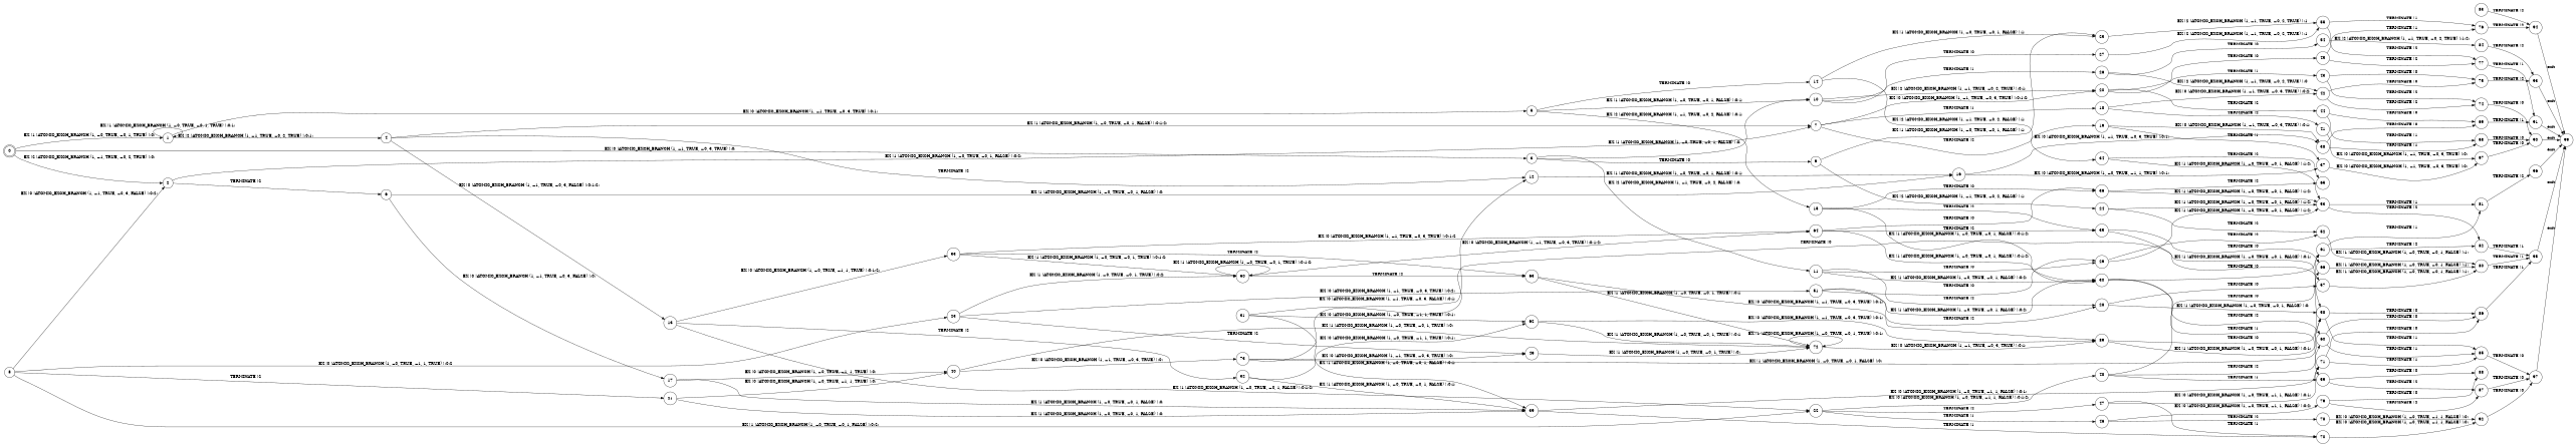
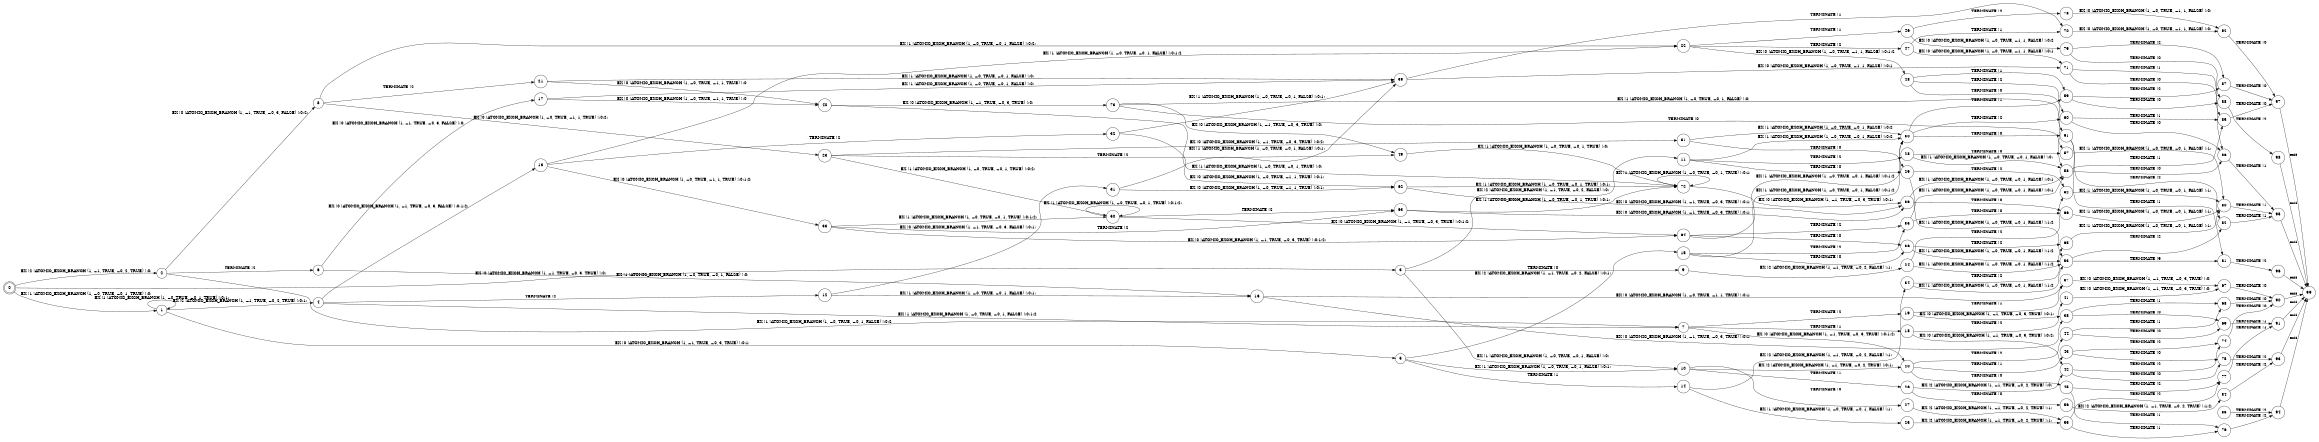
  digraph {
    rankdir=LR
    node [shape=circle]
    0 [peripheries=2]
    1
    2
    3
    4
    5
    6
    7
    8
    9
    10
    11
    12
    13
    14
    15
    16
    17
    18
    19
    20
    21
    22
    23
    24
    25
    26
    27
    28
    29
    30
    31
    32
    33
    34
    35
    36
    37
    38
    39
    40
    41
    42
    43
    44
    45
    46
    47
    48
    49
    50
    51
    52
    53
    55
-   56 [label=54]
+   56
    57
    58
    59
    60
    61
    62
    63
    64
    65
    66
    67
    68
    69
    70
    71
    72
    73
    74
    75
    76
    77
    78
    79
    80
    81
    82
    84
    85
    86
    87
    88
    89
    90
    91
    92
    93
    94
    95
    96
    83
    97
+   98
    99
    0 -> 1 [label="EX !1 !ATOMIC_EXCH_BRANCH (1, +0, TRUE, +0, 1, TRUE) !:0:"]
    0 -> 2 [label="EX !2 !ATOMIC_EXCH_BRANCH (1, +1, TRUE, +0, 2, TRUE) !:0:"]
    0 -> 3 [label="EX !0 !ATOMIC_EXCH_BRANCH (1, +1, TRUE, +0, 3, TRUE) !:0:"]
    1 -> 1 [label="EX !1 !ATOMIC_EXCH_BRANCH (1, +0, TRUE, +0, 1, TRUE) !:0:1:"]
    1 -> 4 [label="EX !2 !ATOMIC_EXCH_BRANCH (1, +1, TRUE, +0, 2, TRUE) !:0:1:"]
    1 -> 5 [label="EX !0 !ATOMIC_EXCH_BRANCH (1, +1, TRUE, +0, 3, TRUE) !:0:1:"]
    2 -> 6 [label="TERMINATE !2"]
    2 -> 7 [label="EX !1 !ATOMIC_EXCH_BRANCH (1, +0, TRUE, +0, 1, FALSE) !:0:2:"]
-   8 -> 2 [label="EX !0 !ATOMIC_EXCH_BRANCH (1, +1, TRUE, +0, 3, FALSE) !:0:2:"]
+   2 -> 8 [label="EX !0 !ATOMIC_EXCH_BRANCH (1, +1, TRUE, +0, 3, FALSE) !:0:2:"]
    3 -> 9 [label="TERMINATE !0"]
    3 -> 10 [label="EX !1 !ATOMIC_EXCH_BRANCH (1, +0, TRUE, +0, 1, FALSE) !:0:"]
    3 -> 11 [label="EX !2 !ATOMIC_EXCH_BRANCH (1, +1, TRUE, +0, 2, FALSE) !:0:"]
    4 -> 7 [label="EX !1 !ATOMIC_EXCH_BRANCH (1, +0, TRUE, +0, 1, FALSE) !:0:1:2:"]
    4 -> 12 [label="TERMINATE !2"]
    4 -> 13 [label="EX !0 !ATOMIC_EXCH_BRANCH (1, +1, TRUE, +0, 3, FALSE) !:0:1:2:"]
    5 -> 10 [label="EX !1 !ATOMIC_EXCH_BRANCH (1, +0, TRUE, +0, 1, FALSE) !:0:1:"]
-   5 -> 14 [label="TERMINATE !0"]
+   5 -> 14 [label="TERMINATE !1"]
    5 -> 15 [label="EX !2 !ATOMIC_EXCH_BRANCH (1, +1, TRUE, +0, 2, FALSE) !:0:1:"]
    6 -> 16 [label="EX !1 !ATOMIC_EXCH_BRANCH (1, +0, TRUE, +0, 1, FALSE) !:0:"]
    6 -> 17 [label="EX !0 !ATOMIC_EXCH_BRANCH (1, +1, TRUE, +0, 3, FALSE) !:0:"]
    7 -> 18 [label="TERMINATE !1"]
    7 -> 19 [label="TERMINATE !2"]
    7 -> 20 [label="EX !0 !ATOMIC_EXCH_BRANCH (1, +1, TRUE, +0, 3, TRUE) !:0:1:2:"]
    8 -> 21 [label="TERMINATE !2"]
    8 -> 22 [label="EX !1 !ATOMIC_EXCH_BRANCH (1, +0, TRUE, +0, 1, FALSE) !:0:2:"]
    8 -> 23 [label="EX !0 !ATOMIC_EXCH_BRANCH (1, +0, TRUE, +1, 1, TRUE) !:0:2:"]
    9 -> 24 [label="EX !2 !ATOMIC_EXCH_BRANCH (1, +1, TRUE, +0, 2, FALSE) !:1:"]
-   9 -> 25 [label="EX !1 !ATOMIC_EXCH_BRANCH (1, +0, TRUE, +0, 1, FALSE) !:1:"]
    10 -> 20 [label="EX !2 !ATOMIC_EXCH_BRANCH (1, +1, TRUE, +0, 2, TRUE) !:0:1:"]
    10 -> 26 [label="TERMINATE !1"]
    10 -> 27 [label="TERMINATE !0"]
    11 -> 28 [label="TERMINATE !2"]
    11 -> 29 [label="TERMINATE !0"]
    11 -> 30 [label="EX !1 !ATOMIC_EXCH_BRANCH (1, +0, TRUE, +0, 1, FALSE) !:0:2:"]
    12 -> 16 [label="EX !1 !ATOMIC_EXCH_BRANCH (1, +0, TRUE, +0, 1, FALSE) !:0:1:"]
-   31 -> 12 [label="EX !0 !ATOMIC_EXCH_BRANCH (1, +1, TRUE, +0, 3, FALSE) !:0:1:"]
+   12 -> 31 [label="EX !0 !ATOMIC_EXCH_BRANCH (1, +1, TRUE, +0, 3, FALSE) !:0:1:"]
    13 -> 22 [label="EX !1 !ATOMIC_EXCH_BRANCH (1, +0, TRUE, +0, 1, FALSE) !:0:1:2:"]
    13 -> 32 [label="TERMINATE !2"]
    13 -> 33 [label="EX !0 !ATOMIC_EXCH_BRANCH (1, +0, TRUE, +1, 1, TRUE) !:0:1:2:"]
    14 -> 25 [label="EX !1 !ATOMIC_EXCH_BRANCH (1, +0, TRUE, +0, 1, FALSE) !:1:"]
    14 -> 34 [label="EX !2 !ATOMIC_EXCH_BRANCH (1, +1, TRUE, +0, 2, FALSE) !:1:"]
    15 -> 30 [label="EX !1 !ATOMIC_EXCH_BRANCH (1, +0, TRUE, +0, 1, FALSE) !:0:1:2:"]
    15 -> 35 [label="TERMINATE !2"]
    15 -> 36 [label="TERMINATE !0"]
    16 -> 37 [label="EX !0 !ATOMIC_EXCH_BRANCH (1, +0, TRUE, +1, 1, TRUE) !:0:1:"]
    16 -> 38 [label="EX !0 !ATOMIC_EXCH_BRANCH (1, +1, TRUE, +0, 3, TRUE) !:0:1:"]
    17 -> 39 [label="EX !1 !ATOMIC_EXCH_BRANCH (1, +0, TRUE, +0, 1, FALSE) !:0:"]
    17 -> 40 [label="EX !0 !ATOMIC_EXCH_BRANCH (1, +0, TRUE, +1, 1, TRUE) !:0:"]
    18 -> 41 [label="TERMINATE !2"]
    18 -> 42 [label="EX !0 !ATOMIC_EXCH_BRANCH (1, +1, TRUE, +0, 3, TRUE) !:0:2:"]
    19 -> 37 [label="TERMINATE !1"]
    19 -> 38 [label="EX !0 !ATOMIC_EXCH_BRANCH (1, +1, TRUE, +0, 3, TRUE) !:0:1:"]
    20 -> 43 [label="TERMINATE !1"]
    20 -> 44 [label="TERMINATE !2"]
    20 -> 45 [label="TERMINATE !0"]
    21 -> 39 [label="EX !1 !ATOMIC_EXCH_BRANCH (1, +0, TRUE, +0, 1, FALSE) !:0:"]
    21 -> 40 [label="EX !0 !ATOMIC_EXCH_BRANCH (1, +0, TRUE, +1, 1, TRUE) !:0:"]
    22 -> 46 [label="TERMINATE !1"]
    22 -> 47 [label="TERMINATE !2"]
    22 -> 48 [label="EX !0 !ATOMIC_EXCH_BRANCH (1, +0, TRUE, +1, 1, FALSE) !:0:1:2:"]
    23 -> 49 [label="TERMINATE !2"]
    23 -> 50 [label="EX !1 !ATOMIC_EXCH_BRANCH (1, +0, TRUE, +0, 1, TRUE) !:0:2:"]
    23 -> 51 [label="EX !0 !ATOMIC_EXCH_BRANCH (1, +1, TRUE, +0, 3, TRUE) !:0:2:"]
    24 -> 52 [label="TERMINATE !2"]
    24 -> 53 [label="EX !1 !ATOMIC_EXCH_BRANCH (1, +0, TRUE, +0, 1, FALSE) !:1:2:"]
    25 -> 55 [label="EX !2 !ATOMIC_EXCH_BRANCH (1, +1, TRUE, +0, 2, TRUE) !:1:"]
    26 -> 42 [label="EX !2 !ATOMIC_EXCH_BRANCH (1, +1, TRUE, +0, 2, TRUE) !:0:"]
    26 -> 56 [label="TERMINATE !0"]
    27 -> 55 [label="EX !2 !ATOMIC_EXCH_BRANCH (1, +1, TRUE, +0, 2, TRUE) !:1:"]
    28 -> 57 [label="TERMINATE !0"]
    28 -> 58 [label="EX !1 !ATOMIC_EXCH_BRANCH (1, +0, TRUE, +0, 1, FALSE) !:0:"]
    29 -> 52 [label="TERMINATE !2"]
    29 -> 53 [label="EX !1 !ATOMIC_EXCH_BRANCH (1, +0, TRUE, +0, 1, FALSE) !:1:2:"]
    30 -> 59 [label="TERMINATE !1"]
    30 -> 60 [label="TERMINATE !2"]
    30 -> 61 [label="TERMINATE !0"]
    31 -> 39 [label="EX !1 !ATOMIC_EXCH_BRANCH (1, +0, TRUE, +0, 1, FALSE) !:0:1:"]
    31 -> 62 [label="EX !0 !ATOMIC_EXCH_BRANCH (1, +0, TRUE, +1, 1, TRUE) !:0:1:"]
    32 -> 39 [label="EX !1 !ATOMIC_EXCH_BRANCH (1, +0, TRUE, +0, 1, FALSE) !:0:1:"]
    32 -> 62 [label="EX !0 !ATOMIC_EXCH_BRANCH (1, +0, TRUE, +1, 1, TRUE) !:0:1:"]
    33 -> 50 [label="EX !1 !ATOMIC_EXCH_BRANCH (1, +0, TRUE, +0, 1, TRUE) !:0:1:2:"]
    33 -> 63 [label="TERMINATE !2"]
    33 -> 64 [label="EX !0 !ATOMIC_EXCH_BRANCH (1, +1, TRUE, +0, 3, TRUE) !:0:1:2:"]
    34 -> 53 [label="EX !1 !ATOMIC_EXCH_BRANCH (1, +0, TRUE, +0, 1, FALSE) !:1:2:"]
    34 -> 65 [label="TERMINATE !2"]
    35 -> 58 [label="EX !1 !ATOMIC_EXCH_BRANCH (1, +0, TRUE, +0, 1, FALSE) !:0:1:"]
    35 -> 66 [label="TERMINATE !0"]
    36 -> 53 [label="EX !1 !ATOMIC_EXCH_BRANCH (1, +0, TRUE, +0, 1, FALSE) !:1:2:"]
    36 -> 65 [label="TERMINATE !2"]
    37 -> 67 [label="EX !0 !ATOMIC_EXCH_BRANCH (1, +1, TRUE, +0, 3, TRUE) !:0:"]
    38 -> 68 [label="TERMINATE !1"]
    38 -> 69 [label="TERMINATE !0"]
    39 -> 70 [label="TERMINATE !1"]
    39 -> 71 [label="EX !0 !ATOMIC_EXCH_BRANCH (1, +0, TRUE, +1, 1, FALSE) !:0:1:"]
    40 -> 72 [label="EX !1 !ATOMIC_EXCH_BRANCH (1, +0, TRUE, +0, 1, TRUE) !:0:"]
    40 -> 73 [label="EX !0 !ATOMIC_EXCH_BRANCH (1, +1, TRUE, +0, 3, TRUE) !:0:"]
    41 -> 67 [label="EX !0 !ATOMIC_EXCH_BRANCH (1, +1, TRUE, +0, 3, TRUE) !:0:"]
    42 -> 74 [label="TERMINATE !2"]
    42 -> 75 [label="TERMINATE !0"]
    43 -> 74 [label="TERMINATE !2"]
    43 -> 75 [label="TERMINATE !0"]
    44 -> 68 [label="TERMINATE !1"]
    44 -> 69 [label="TERMINATE !0"]
    45 -> 76 [label="TERMINATE !1"]
    45 -> 77 [label="TERMINATE !2"]
    46 -> 78 [label="TERMINATE !2"]
    46 -> 79 [label="EX !0 !ATOMIC_EXCH_BRANCH (1, +0, TRUE, +1, 1, FALSE) !:0:2:"]
    47 -> 70 [label="TERMINATE !1"]
    47 -> 71 [label="EX !0 !ATOMIC_EXCH_BRANCH (1, +0, TRUE, +1, 1, FALSE) !:0:1:"]
    48 -> 59 [label="TERMINATE !1"]
    48 -> 60 [label="TERMINATE !2"]
    48 -> 61 [label="TERMINATE !0"]
    49 -> 72 [label="EX !1 !ATOMIC_EXCH_BRANCH (1, +0, TRUE, +0, 1, TRUE) !:0:"]
    50 -> 50 [label="EX !1 !ATOMIC_EXCH_BRANCH (1, +0, TRUE, +0, 1, TRUE) !:0:1:2:"]
    50 -> 63 [label="TERMINATE !2"]
    50 -> 64 [label="EX !0 !ATOMIC_EXCH_BRANCH (1, +1, TRUE, +0, 3, TRUE) !:0:1:2:"]
-   51 -> 28 [label="TERMINATE !2"]
    51 -> 29 [label="TERMINATE !0"]
    51 -> 30 [label="EX !1 !ATOMIC_EXCH_BRANCH (1, +0, TRUE, +0, 1, FALSE) !:0:2:"]
    52 -> 80 [label="EX !1 !ATOMIC_EXCH_BRANCH (1, +0, TRUE, +0, 1, FALSE) !:1:"]
-   53 -> 81 [label="TERMINATE !1"]
+   53 -> 81 [label="TERMINATE !9"]
    53 -> 82 [label="TERMINATE !2"]
    55 -> 76 [label="TERMINATE !1"]
    55 -> 77 [label="TERMINATE !2"]
    56 -> 84 [label="EX !2 !ATOMIC_EXCH_BRANCH (1, +1, TRUE, +0, 2, TRUE) !:1:2:"]
    57 -> 80 [label="EX !1 !ATOMIC_EXCH_BRANCH (1, +0, TRUE, +0, 1, FALSE) !:1:"]
    58 -> 85 [label="TERMINATE !1"]
    58 -> 86 [label="TERMINATE !0"]
    59 -> 87 [label="TERMINATE !2"]
    59 -> 88 [label="TERMINATE !0"]
    60 -> 85 [label="TERMINATE !1"]
    60 -> 86 [label="TERMINATE !0"]
    61 -> 81 [label="TERMINATE !1"]
    61 -> 82 [label="TERMINATE !2"]
    62 -> 72 [label="EX !1 !ATOMIC_EXCH_BRANCH (1, +0, TRUE, +0, 1, TRUE) !:0:1:"]
    62 -> 89 [label="EX !0 !ATOMIC_EXCH_BRANCH (1, +1, TRUE, +0, 3, TRUE) !:0:1:"]
    63 -> 72 [label="EX !1 !ATOMIC_EXCH_BRANCH (1, +0, TRUE, +0, 1, TRUE) !:0:1:"]
    63 -> 89 [label="EX !0 !ATOMIC_EXCH_BRANCH (1, +1, TRUE, +0, 3, TRUE) !:0:1:"]
    64 -> 30 [label="EX !1 !ATOMIC_EXCH_BRANCH (1, +0, TRUE, +0, 1, FALSE) !:0:1:2:"]
    64 -> 35 [label="TERMINATE !2"]
    64 -> 36 [label="TERMINATE !0"]
+   65 -> 80 [label="EX !1 !ATOMIC_EXCH_BRANCH (1, +0, TRUE, +0, 1, FALSE) !:1:"]
    66 -> 80 [label="EX !1 !ATOMIC_EXCH_BRANCH (1, +0, TRUE, +0, 1, FALSE) !:1:"]
    67 -> 90 [label="TERMINATE !0"]
    68 -> 90 [label="TERMINATE !0"]
    69 -> 91 [label="TERMINATE !1"]
    70 -> 92 [label="EX !0 !ATOMIC_EXCH_BRANCH (1, +0, TRUE, +1, 1, FALSE) !:0:"]
    71 -> 85 [label="TERMINATE !1"]
    71 -> 86 [label="TERMINATE !0"]
    72 -> 72 [label="EX !1 !ATOMIC_EXCH_BRANCH (1, +0, TRUE, +0, 1, TRUE) !:0:1:"]
    72 -> 89 [label="EX !0 !ATOMIC_EXCH_BRANCH (1, +1, TRUE, +0, 3, TRUE) !:0:1:"]
    73 -> 49 [label="EX !0 !ATOMIC_EXCH_BRANCH (1, +1, TRUE, +0, 3, TRUE) !:0:"]
    73 -> 57 [label="TERMINATE !0"]
    73 -> 58 [label="EX !1 !ATOMIC_EXCH_BRANCH (1, +0, TRUE, +0, 1, FALSE) !:0:"]
    74 -> 90 [label="TERMINATE !0"]
    75 -> 93 [label="TERMINATE !2"]
    76 -> 94 [label="TERMINATE !2"]
    77 -> 91 [label="TERMINATE !1"]
    78 -> 92 [label="EX !0 !ATOMIC_EXCH_BRANCH (1, +0, TRUE, +1, 1, FALSE) !:0:"]
    79 -> 87 [label="TERMINATE !2"]
    79 -> 88 [label="TERMINATE !0"]
    80 -> 95 [label="TERMINATE !1"]
    81 -> 96 [label="TERMINATE !2"]
    82 -> 95 [label="TERMINATE !1"]
    84 -> 93 [label="TERMINATE !2"]
    85 -> 97 [label="TERMINATE !0"]
    86 -> 95 [label="TERMINATE !1"]
    87 -> 97 [label="TERMINATE !0"]
+   88 -> 98 [label="TERMINATE !2"]
    89 -> 58 [label="EX !1 !ATOMIC_EXCH_BRANCH (1, +0, TRUE, +0, 1, FALSE) !:0:1:"]
    89 -> 66 [label="TERMINATE !0"]
    90 -> 99 [label=exit]
    91 -> 99 [label=exit]
    92 -> 97 [label="TERMINATE !0"]
    93 -> 99 [label=exit]
    94 -> 99 [label=exit]
    95 -> 99 [label=exit]
    96 -> 99 [label=exit]
    83 -> 94 [label="TERMINATE !2"]
    97 -> 99 [label=exit]
+   98 -> 99 [label=exit]
  }
